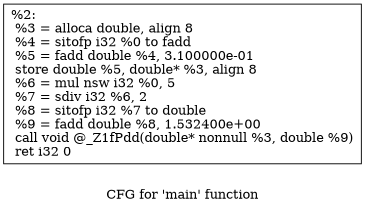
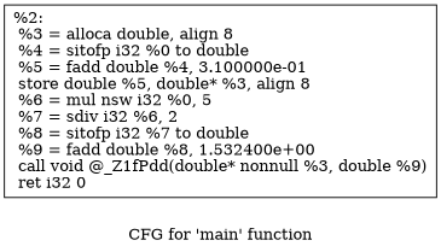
  digraph {
    label="CFG for 'main' function"
-   n1 [label="{%2:\l  %3 = alloca double, align 8\l  %4 = sitofp i32 %0 to fadd\l  %5 = fadd double %4, 3.100000e-01\l  store double %5, double* %3, align 8\l  %6 = mul nsw i32 %0, 5\l  %7 = sdiv i32 %6, 2\l  %8 = sitofp i32 %7 to double\l  %9 = fadd double %8, 1.532400e+00\l  call void @_Z1fPdd(double* nonnull %3, double %9)\l  ret i32 0\l}" shape=record color=black]
+   n1 [label="{%2:\l  %3 = alloca double, align 8\l  %4 = sitofp i32 %0 to double\l  %5 = fadd double %4, 3.100000e-01\l  store double %5, double* %3, align 8\l  %6 = mul nsw i32 %0, 5\l  %7 = sdiv i32 %6, 2\l  %8 = sitofp i32 %7 to double\l  %9 = fadd double %8, 1.532400e+00\l  call void @_Z1fPdd(double* nonnull %3, double %9)\l  ret i32 0\l}" shape=record color=black]
  }
